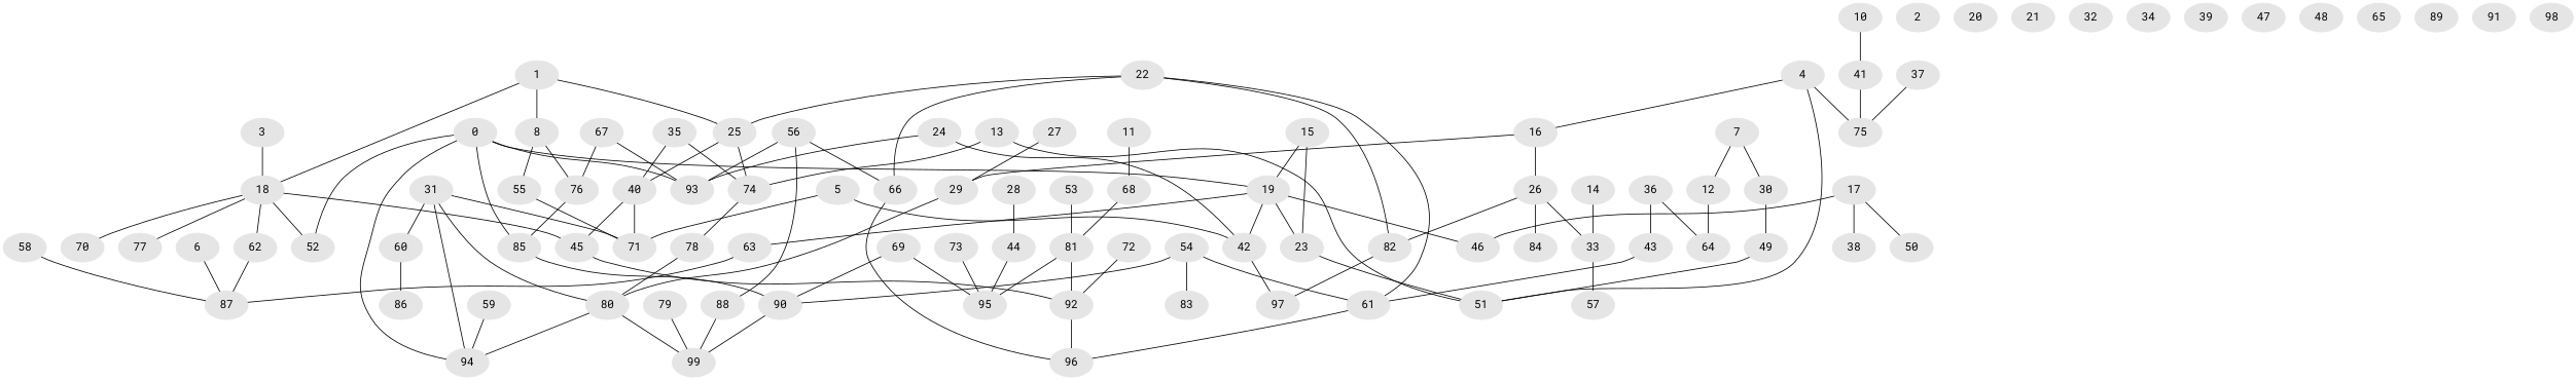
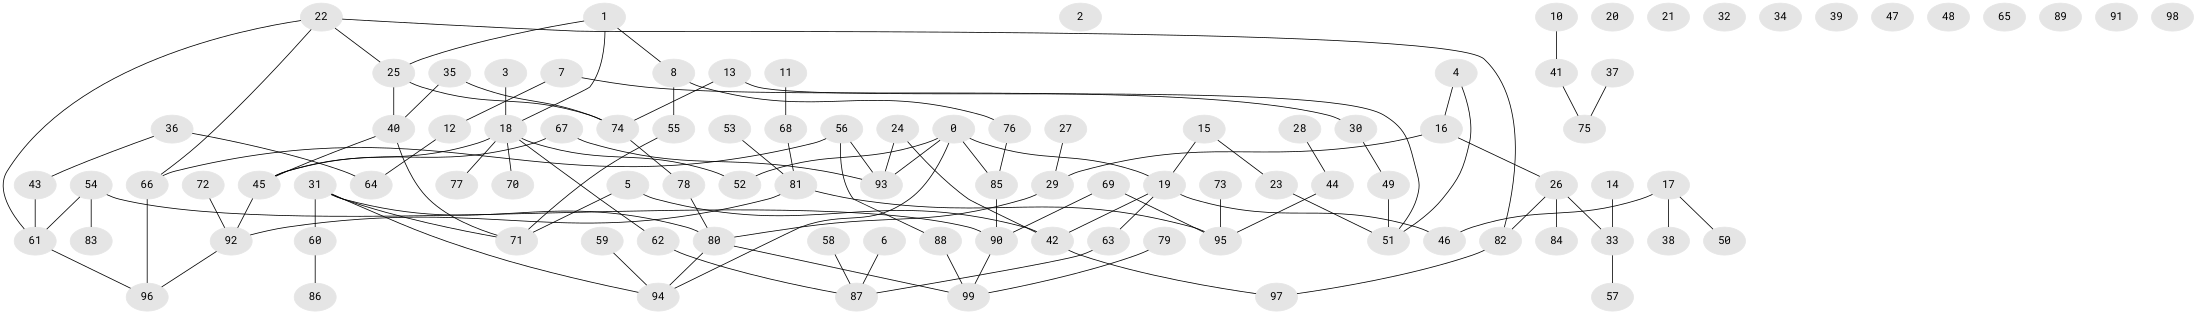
  graph {
    fontname="Roboto Mono"
    node [color=gray90 fontname="Roboto Mono" style=filled]
    edge [fontname="Roboto Mono"]
    1
    8
    18
    25
    55
    76
    52
    45
    62
    70
    77
    74
    40
    2
    3
    4
    16
    51
    75
    26
    29
    5
    42
    71
    97
    6
    87
    7
    12
    30
    64
    49
    85
    n34 [label=0]
    19
    93
    94
    23
    46
    63
    90
    10
    41
    11
    68
    81
    13
    78
    14
    33
    57
    15
    82
    84
    80
    17
    38
    50
    92
    20
    21
    22
    61
    66
    96
    24
    27
    28
    44
    95
    99
    31
    60
    86
    32
    34
    35
    36
    43
    37
    39
    47
    48
    53
    54
    83
    56
    88
    58
    59
    65
    67
    69
    72
    73
    79
    89
    91
    98
    1 -- 8
    1 -- 18
    1 -- 25
    8 -- 55
    8 -- 76
    18 -- 52
    18 -- 45
    18 -- 62
    18 -- 70
    18 -- 77
    25 -- 74
    25 -- 40
    55 -- 71
    76 -- 85
    45 -- 92
    62 -- 87
    74 -- 78
    40 -- 45
    40 -- 71
    3 -- 18
    4 -- 16
    4 -- 51
-   4 -- 75
    16 -- 26
    16 -- 29
    26 -- 33
    26 -- 82
    26 -- 84
    29 -- 80
    5 -- 42
    5 -- 71
    42 -- 97
    6 -- 87
    7 -- 12
    7 -- 30
    12 -- 64
    30 -- 49
    49 -- 51
    85 -- 90
    n34 -- 52
    n34 -- 85
    n34 -- 19
    n34 -- 93
    n34 -- 94
    19 -- 42
-   19 -- 23
    19 -- 46
    19 -- 63
    23 -- 51
    63 -- 87
    90 -- 99
    10 -- 41
    41 -- 75
    11 -- 68
    68 -- 81
    81 -- 92
    81 -- 95
    13 -- 74
    13 -- 51
    78 -- 80
    14 -- 33
    33 -- 57
    15 -- 19
    15 -- 23
    82 -- 97
    80 -- 94
    80 -- 99
    17 -- 46
    17 -- 38
    17 -- 50
    92 -- 96
    22 -- 25
    22 -- 82
    22 -- 61
    22 -- 66
    61 -- 96
    66 -- 96
    24 -- 42
    24 -- 93
    27 -- 29
    28 -- 44
    44 -- 95
    31 -- 71
    31 -- 94
    31 -- 80
    31 -- 60
    60 -- 86
    35 -- 74
    35 -- 40
    36 -- 64
    36 -- 43
    43 -- 61
    37 -- 75
    53 -- 81
    54 -- 90
    54 -- 61
    54 -- 83
    56 -- 93
    56 -- 66
    56 -- 88
    88 -- 99
    58 -- 87
    59 -- 94
-   67 -- 76
+   67 -- 45
    67 -- 93
    69 -- 90
    69 -- 95
    72 -- 92
    73 -- 95
    79 -- 99
  }
